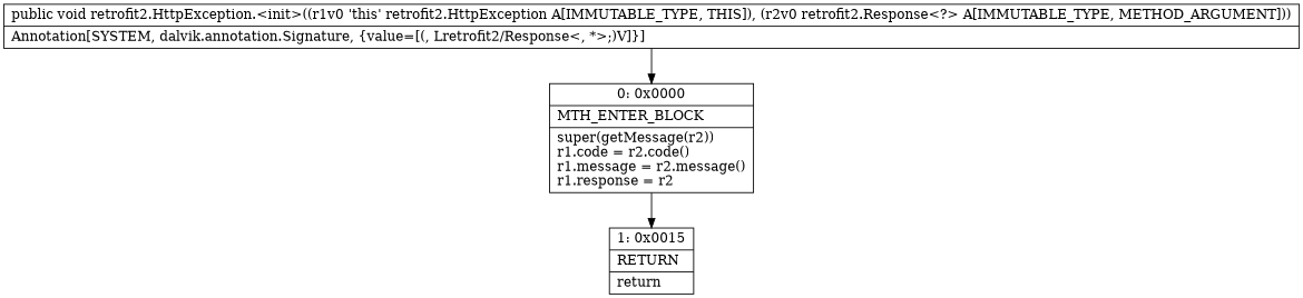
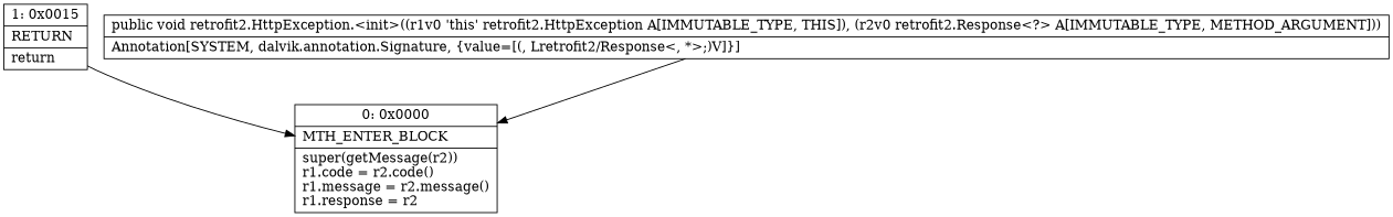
  digraph {
    node [shape=record]
    n1 [label="{0\:\ 0x0000|MTH_ENTER_BLOCK\l|super(getMessage(r2))\lr1.code = r2.code()\lr1.message = r2.message()\lr1.response = r2\l}"]
    n2 [label="{1\:\ 0x0015|RETURN\l|return\l}"]
    n3 [label="{public void retrofit2.HttpException.\<init\>((r1v0 'this' retrofit2.HttpException A[IMMUTABLE_TYPE, THIS]), (r2v0 retrofit2.Response\<?\> A[IMMUTABLE_TYPE, METHOD_ARGUMENT]))  | Annotation[SYSTEM, dalvik.annotation.Signature, \{value=[(, Lretrofit2\/Response\<, *\>;)V]\}]\l}"]
-   n1 -> n2
+   n2 -> n1
    n3 -> n1
  }
